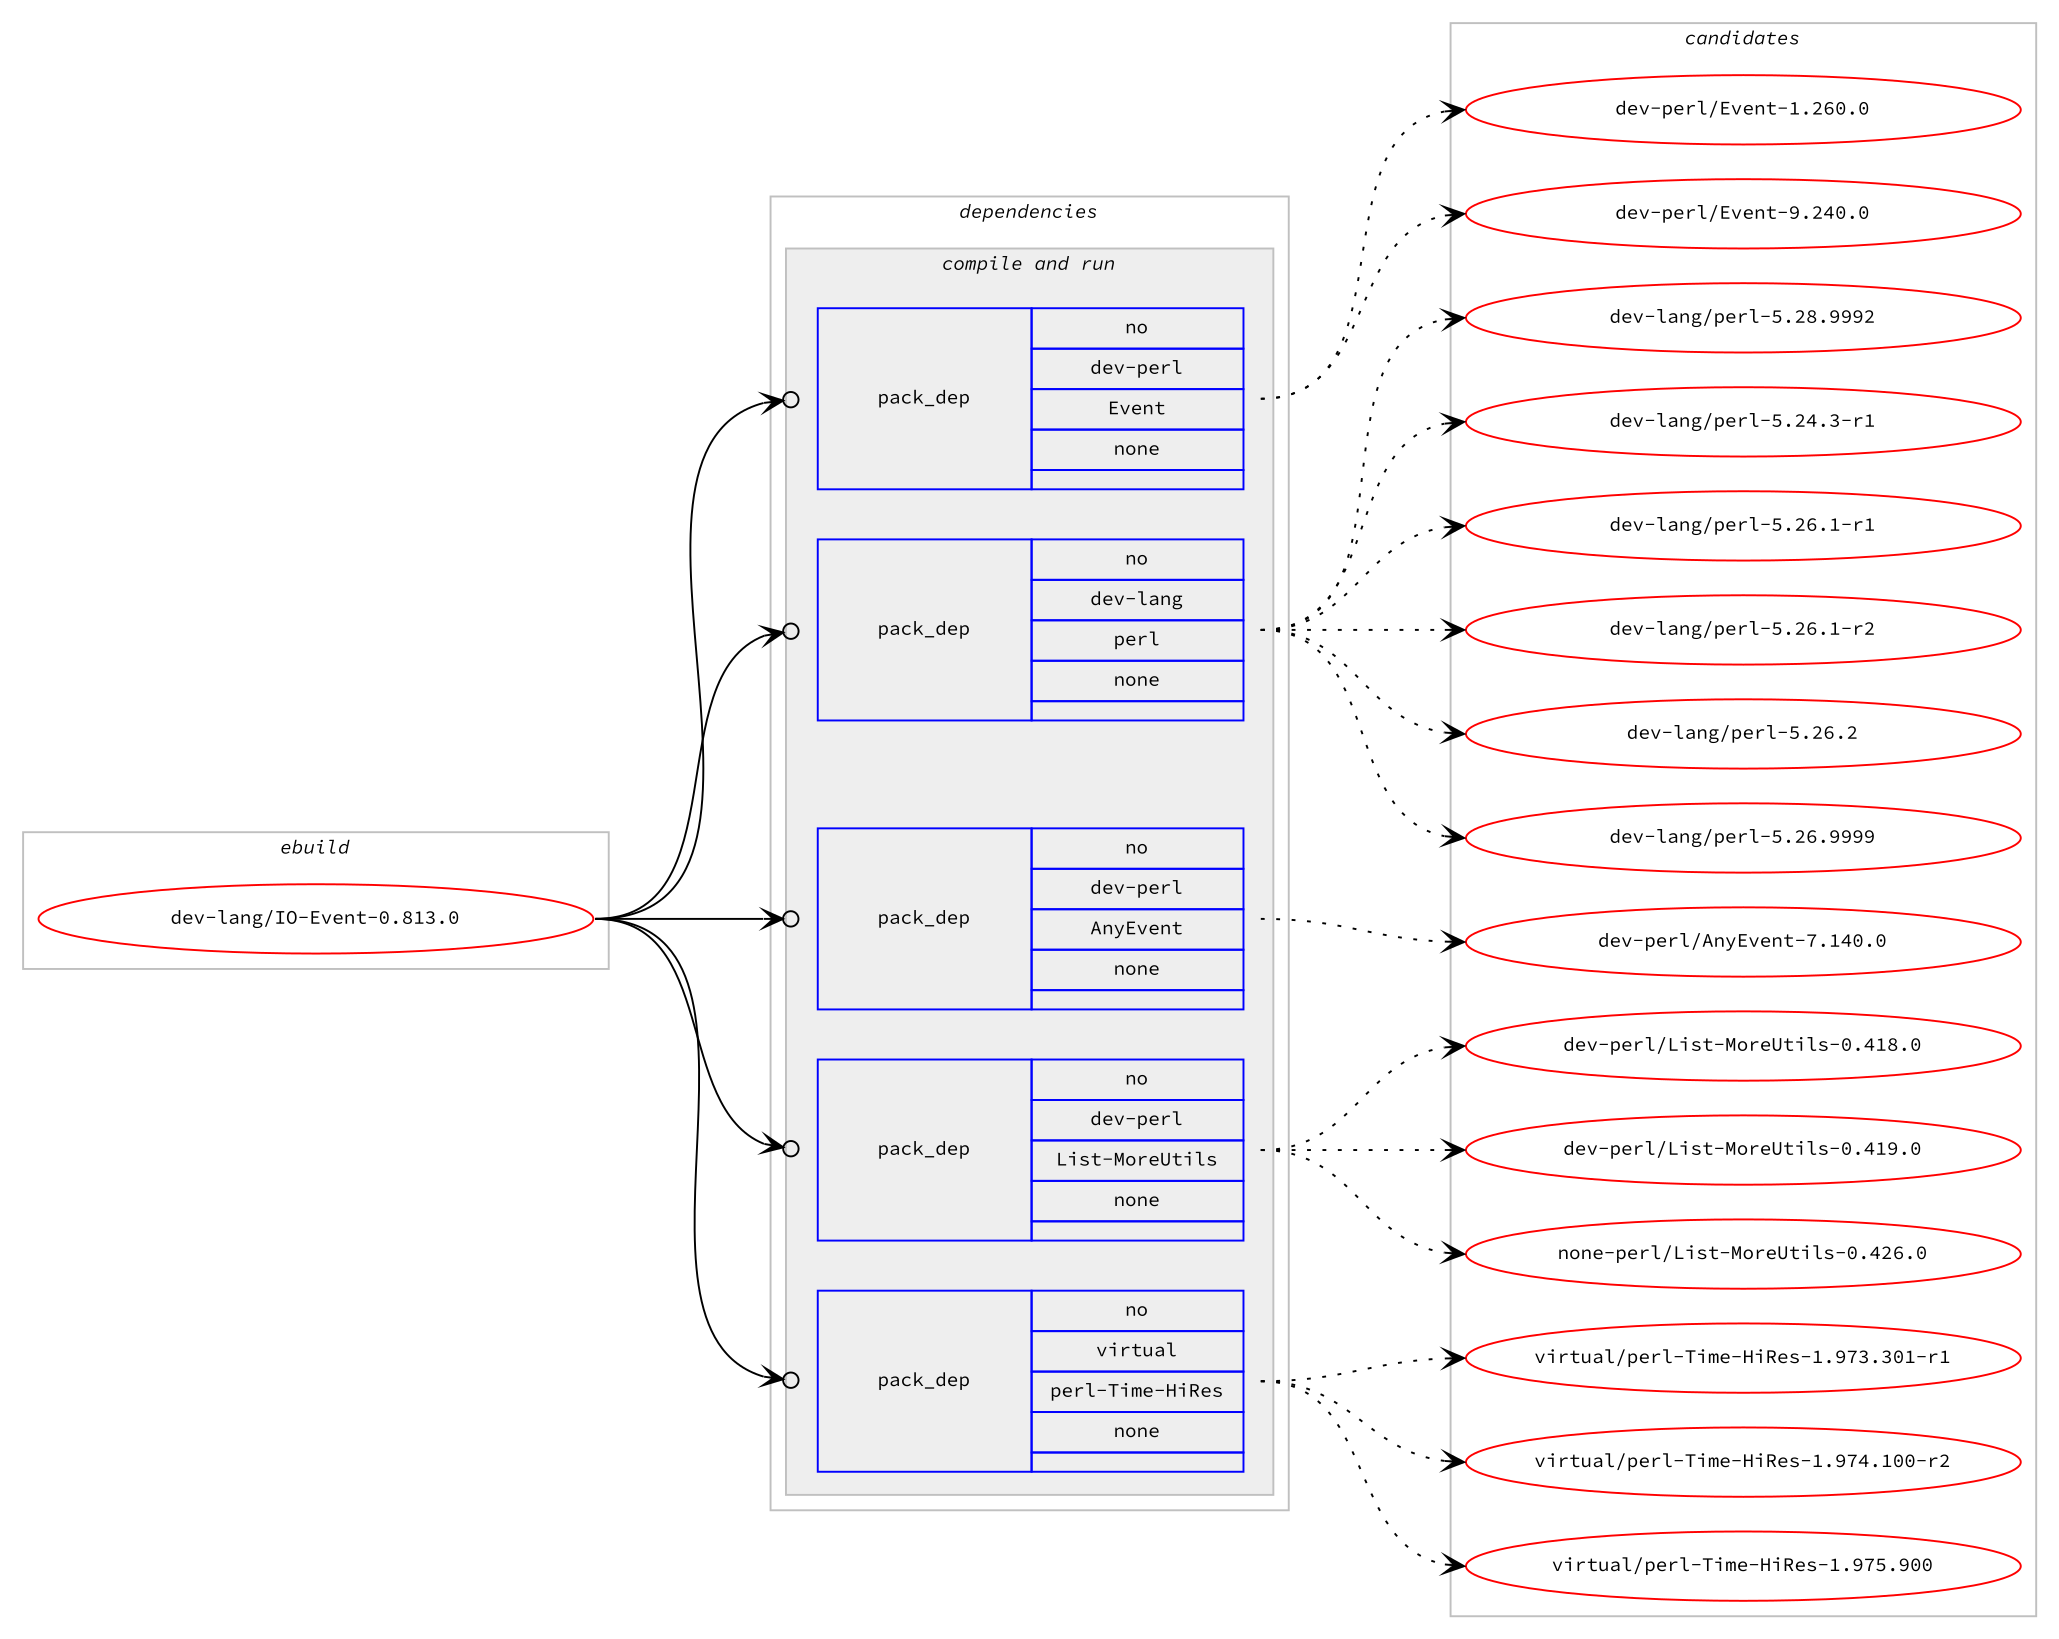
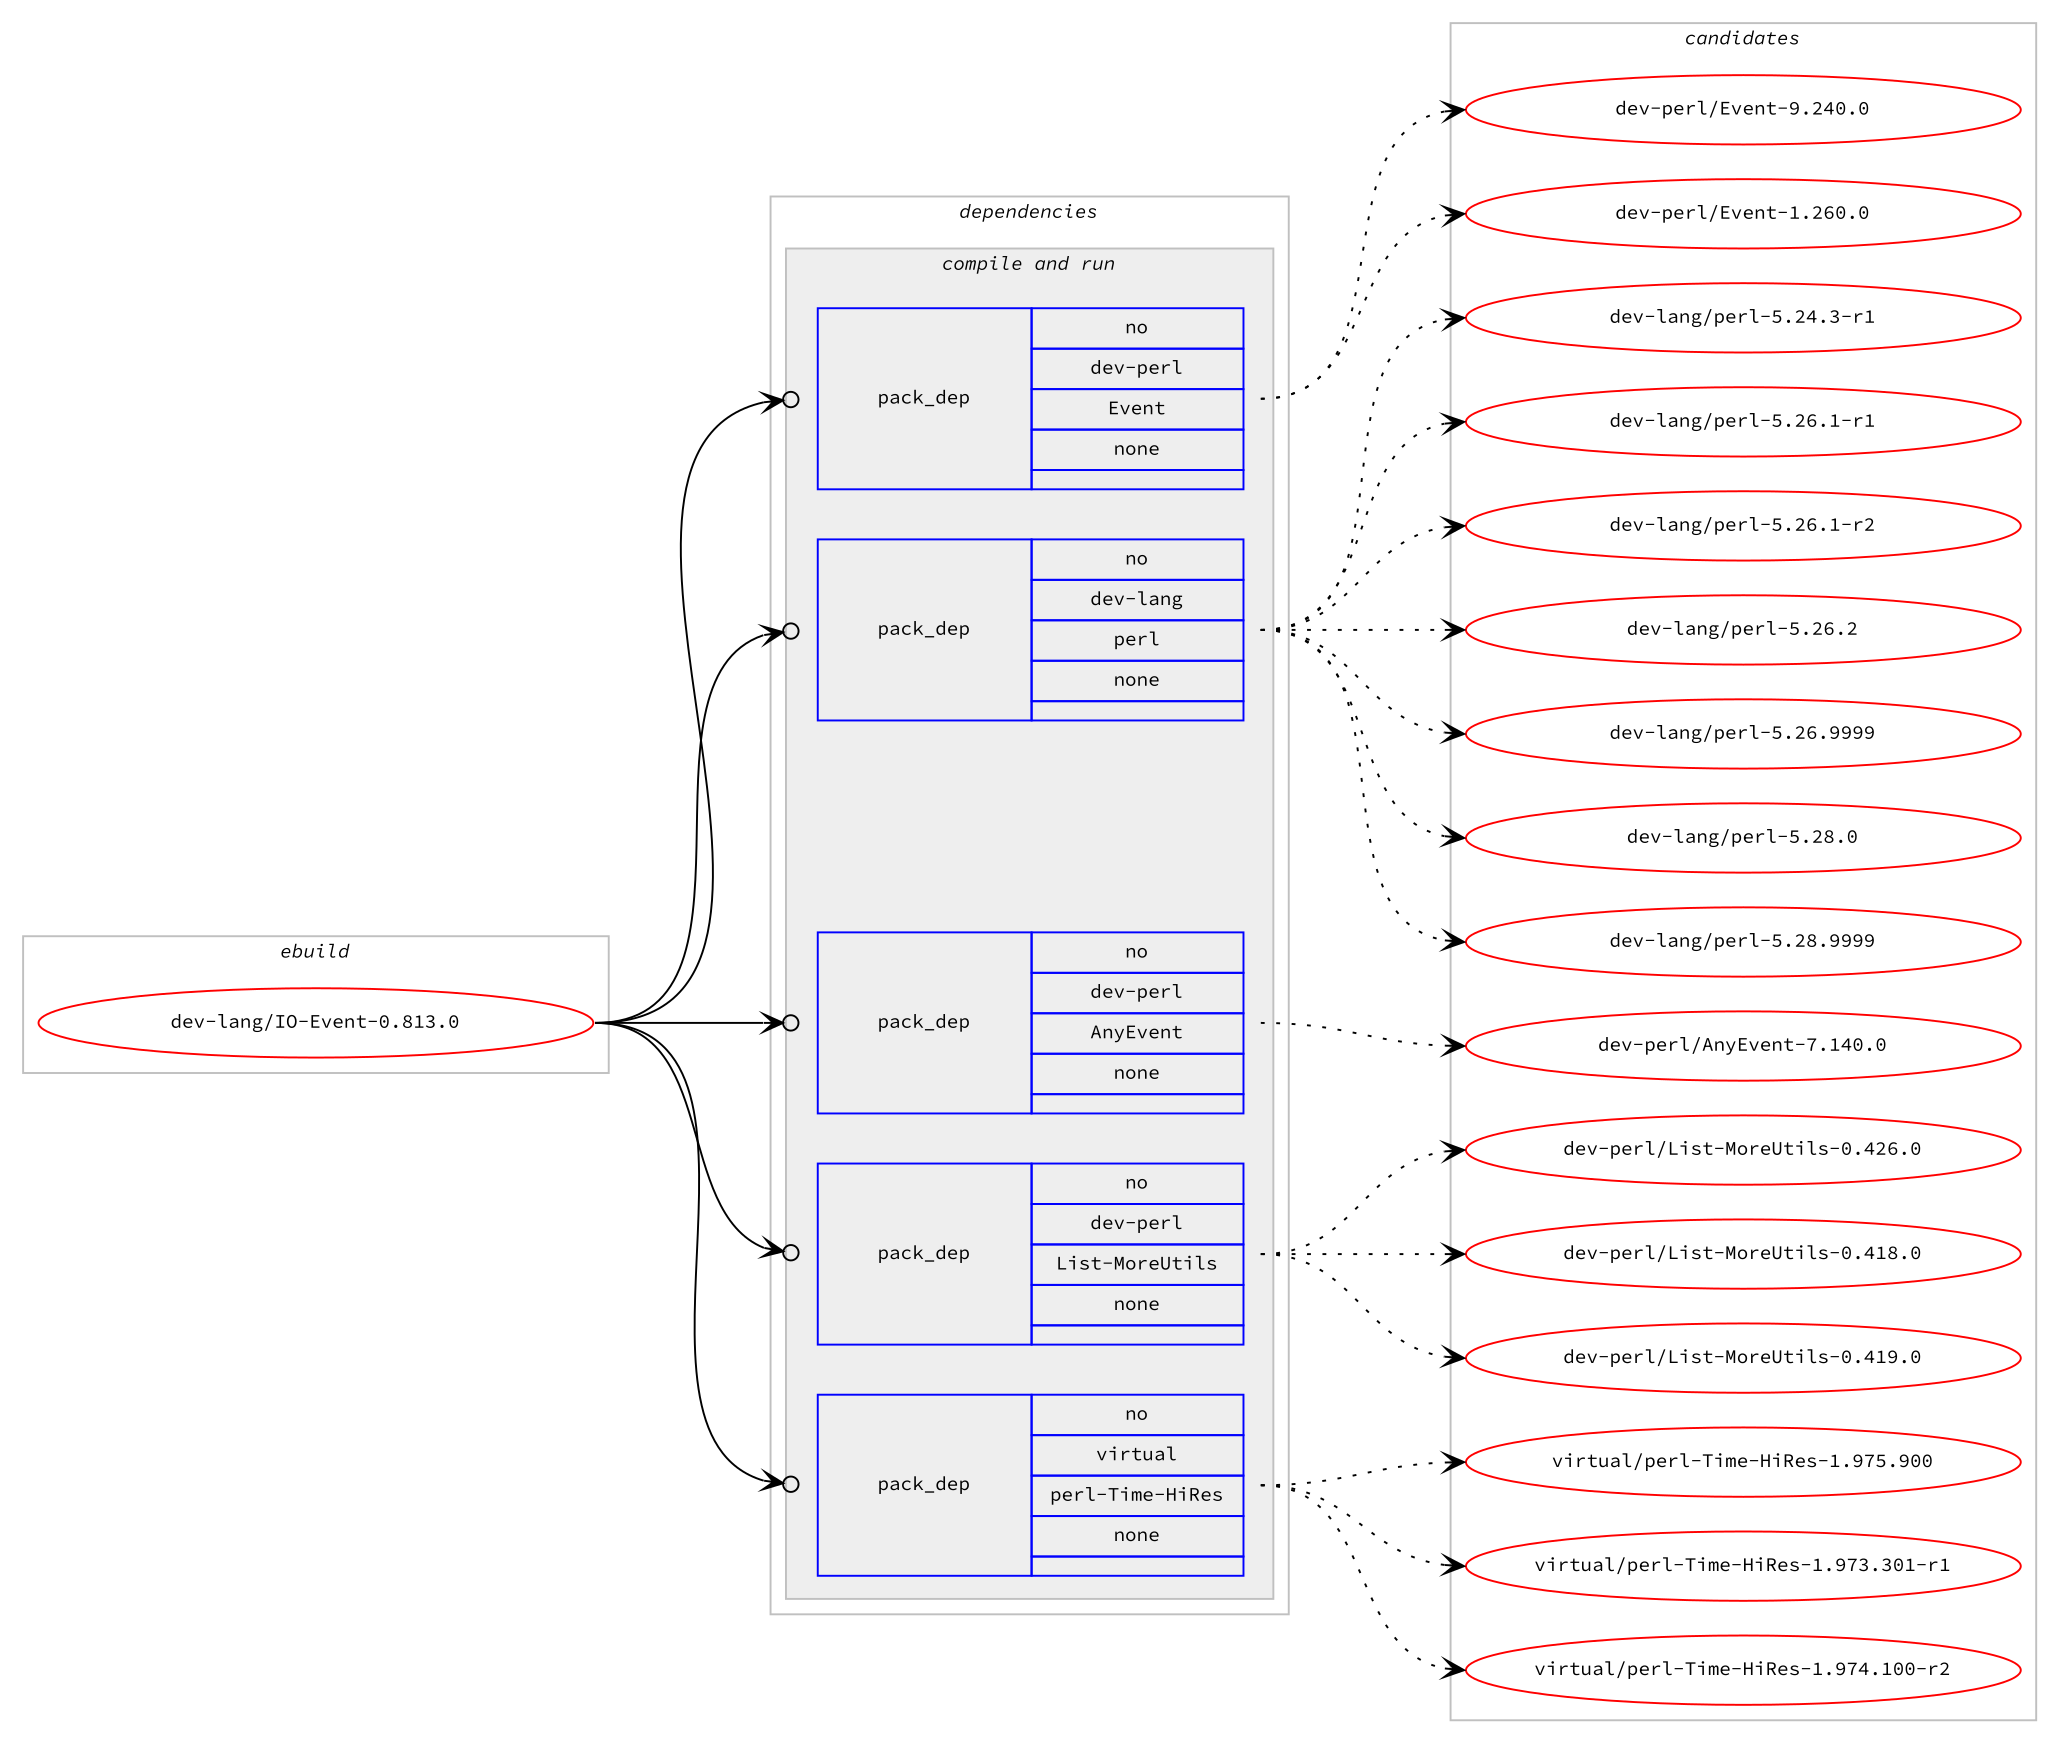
  digraph {
    compound=true
    concentrate=true
    fontname="Source Code Pro"
    fontsize=10
    newrank=true
    rankdir=LR
    ranksep=1.5
    node [color=red fontname="Source Code Pro" fontsize=10]
    edge [arrowhead=vee fontname="Source Code Pro" headport=w style=dotted tailport=e weight=100]
    n1 [label="dev-lang/IO-Event-0.813.0" width=4]
    n2 [color=blue label=<<TABLE BORDER="0" CELLBORDER="1" CELLSPACING="0" CELLPADDING="4" WIDTH="220"><TR><TD ROWSPAN="6" CELLPADDING="30">pack_dep</TD></TR><TR><TD WIDTH="110">no</TD></TR><TR><TD>dev-perl</TD></TR><TR><TD>Event</TD></TR><TR><TD>none</TD></TR><TR><TD></TD></TR></TABLE>> shape=none]
    n3 [color=blue label=<<TABLE BORDER="0" CELLBORDER="1" CELLSPACING="0" CELLPADDING="4" WIDTH="220"><TR><TD ROWSPAN="6" CELLPADDING="30">pack_dep</TD></TR><TR><TD WIDTH="110">no</TD></TR><TR><TD>dev-lang</TD></TR><TR><TD>perl</TD></TR><TR><TD>none</TD></TR><TR><TD></TD></TR></TABLE>> shape=none]
    n4 [color=blue label=<<TABLE BORDER="0" CELLBORDER="1" CELLSPACING="0" CELLPADDING="4" WIDTH="220"><TR><TD ROWSPAN="6" CELLPADDING="30">pack_dep</TD></TR><TR><TD WIDTH="110">no</TD></TR><TR><TD>dev-perl</TD></TR><TR><TD>AnyEvent</TD></TR><TR><TD>none</TD></TR><TR><TD></TD></TR></TABLE>> shape=none]
    n5 [color=blue label=<<TABLE BORDER="0" CELLBORDER="1" CELLSPACING="0" CELLPADDING="4" WIDTH="220"><TR><TD ROWSPAN="6" CELLPADDING="30">pack_dep</TD></TR><TR><TD WIDTH="110">no</TD></TR><TR><TD>dev-perl</TD></TR><TR><TD>List-MoreUtils</TD></TR><TR><TD>none</TD></TR><TR><TD></TD></TR></TABLE>> shape=none]
    n6 [color=blue label=<<TABLE BORDER="0" CELLBORDER="1" CELLSPACING="0" CELLPADDING="4" WIDTH="220"><TR><TD ROWSPAN="6" CELLPADDING="30">pack_dep</TD></TR><TR><TD WIDTH="110">no</TD></TR><TR><TD>virtual</TD></TR><TR><TD>perl-Time-HiRes</TD></TR><TR><TD>none</TD></TR><TR><TD></TD></TR></TABLE>> shape=none]
    n7 [label="dev-lang/perl-5.24.3-r1" width=4]
    n8 [label="dev-lang/perl-5.26.1-r1" width=4]
    n9 [label="dev-lang/perl-5.26.1-r2" width=4]
    n10 [label="dev-lang/perl-5.26.2" width=4]
    n11 [label="dev-lang/perl-5.26.9999" width=4]
-   n13 [label="dev-lang/perl-5.28.9992" width=4]
+   n12 [label="dev-lang/perl-5.28.0" width=4]
+   n13 [label="dev-lang/perl-5.28.9999" width=4]
    n14 [label="dev-perl/AnyEvent-7.140.0" width=4]
    n15 [label="dev-perl/Event-9.240.0" width=4]
    n16 [label="dev-perl/Event-1.260.0" width=4]
    n17 [label="dev-perl/List-MoreUtils-0.418.0" width=4]
    n18 [label="dev-perl/List-MoreUtils-0.419.0" width=4]
-   n19 [label="none-perl/List-MoreUtils-0.426.0" width=4]
+   n19 [label="dev-perl/List-MoreUtils-0.426.0" width=4]
    n20 [label="virtual/perl-Time-HiRes-1.973.301-r1" width=4]
    n21 [label="virtual/perl-Time-HiRes-1.974.100-r2" width=4]
    n22 [label="virtual/perl-Time-HiRes-1.975.900" width=4]
    subgraph cluster_1 {
      color=gray
      label=<<i>ebuild</i>>
      rank=same
      n1
    }
    subgraph cluster_2 {
      color=gray
      label=<<i>dependencies</i>>
      subgraph cluster_3 {
        color=gray
        fillcolor="#eeeeee"
        label=<<i>compile</i>>
        style=filled
      }
      subgraph cluster_4 {
        color=gray
        fillcolor="#eeeeee"
        label=<<i>compile and run</i>>
        style=filled
        subgraph sub_5 {
          color=gray
          fillcolor="#eeeeee"
          label=<<i>compile and run</i>>
          style=filled
          n2
        }
        subgraph sub_6 {
          color=gray
          fillcolor="#eeeeee"
          label=<<i>compile and run</i>>
          style=filled
          n3
        }
        subgraph sub_7 {
          color=gray
          fillcolor="#eeeeee"
          label=<<i>compile and run</i>>
          style=filled
          n4
        }
        subgraph sub_8 {
          color=gray
          fillcolor="#eeeeee"
          label=<<i>compile and run</i>>
          style=filled
          n5
        }
        subgraph sub_9 {
          color=gray
          fillcolor="#eeeeee"
          label=<<i>compile and run</i>>
          style=filled
          n6
        }
      }
      subgraph cluster_10 {
        color=gray
        fillcolor="#eeeeee"
        label=<<i>run</i>>
        style=filled
      }
    }
    subgraph cluster_11 {
      color=gray
      label=<<i>candidates</i>>
      rank=same
      subgraph sub_12 {
        color=black
        label=<<i>candidates</i>>
        nodesep=1
        rank=same
        n7
        n8
        n9
        n10
        n11
+       n12
        n13
      }
      subgraph sub_13 {
        color=black
        label=<<i>candidates</i>>
        nodesep=1
        rank=same
        n14
      }
      subgraph sub_14 {
        color=black
        label=<<i>candidates</i>>
        nodesep=1
        rank=same
        n15
        n16
      }
      subgraph sub_15 {
        color=black
        label=<<i>candidates</i>>
        nodesep=1
        rank=same
        n17
        n18
        n19
      }
      subgraph sub_16 {
        color=black
        label=<<i>candidates</i>>
        nodesep=1
        rank=same
        n20
        n21
        n22
      }
    }
    n1 -> n2 [arrowhead=odotvee style=solid weight=20]
    n1 -> n3 [arrowhead=odotvee style=solid weight=20]
    n1 -> n4 [arrowhead=odotvee style=solid weight=20]
    n1 -> n5 [arrowhead=odotvee style=solid weight=20]
    n1 -> n6 [arrowhead=odotvee style=solid weight=20]
    n2 -> n15
    n2 -> n16
    n3 -> n7
    n3 -> n8
    n3 -> n9
    n3 -> n10
    n3 -> n11
+   n3 -> n12
    n3 -> n13
    n4 -> n14
    n5 -> n17
    n5 -> n18
    n5 -> n19
    n6 -> n20
    n6 -> n21
    n6 -> n22
  }
